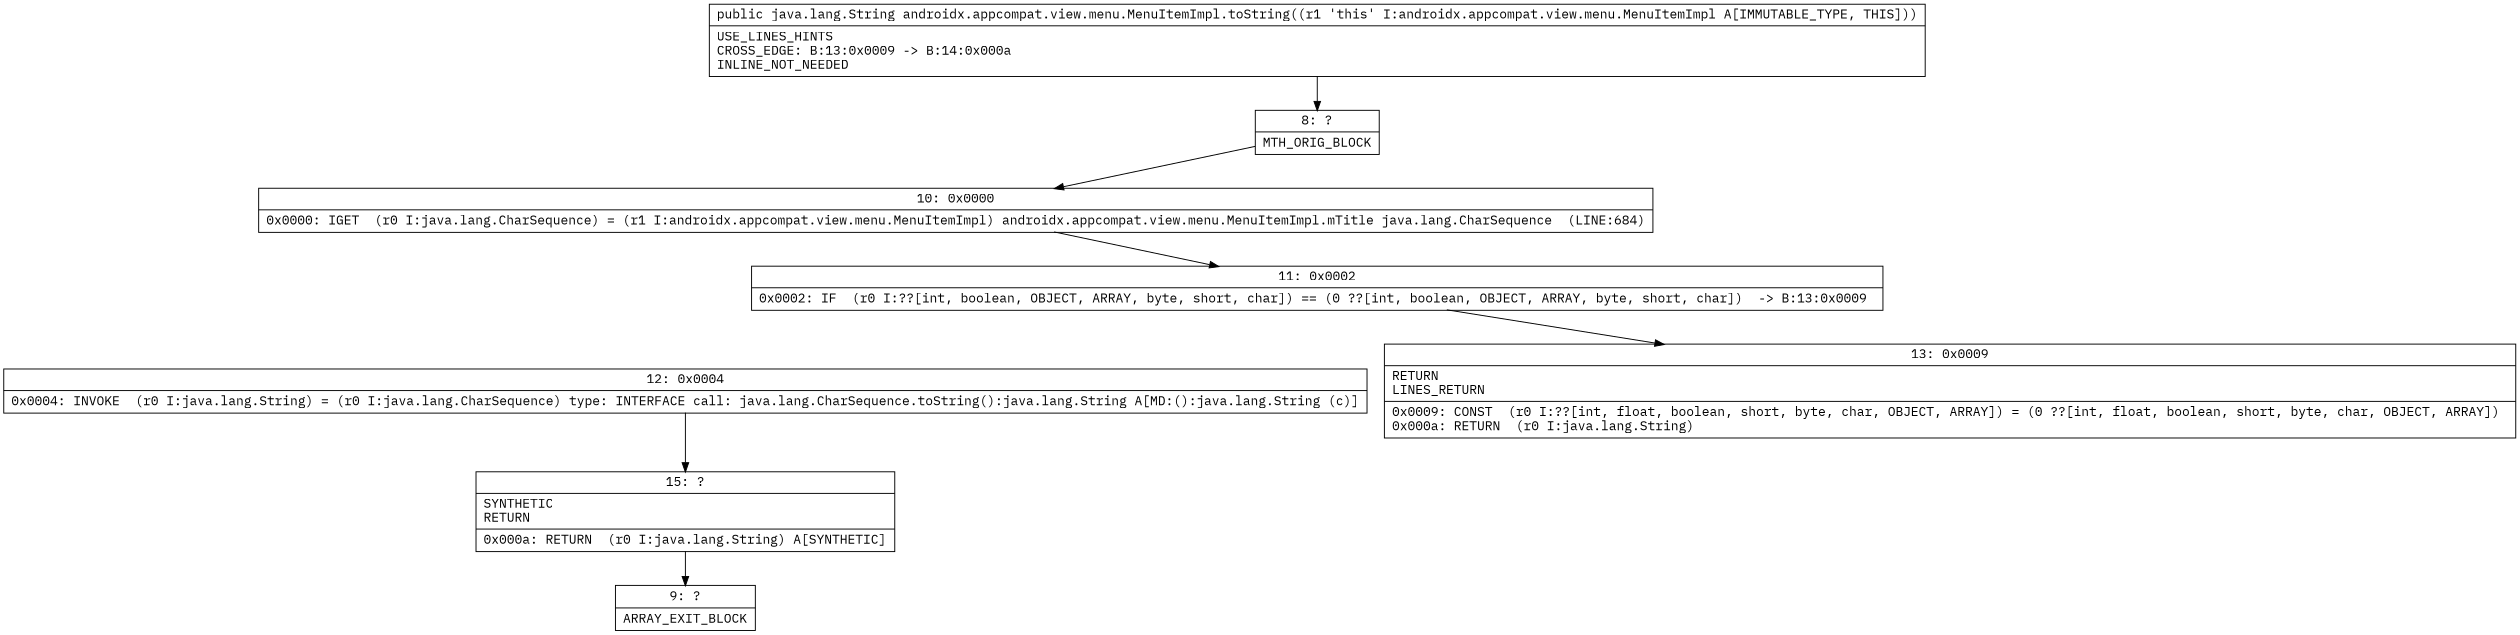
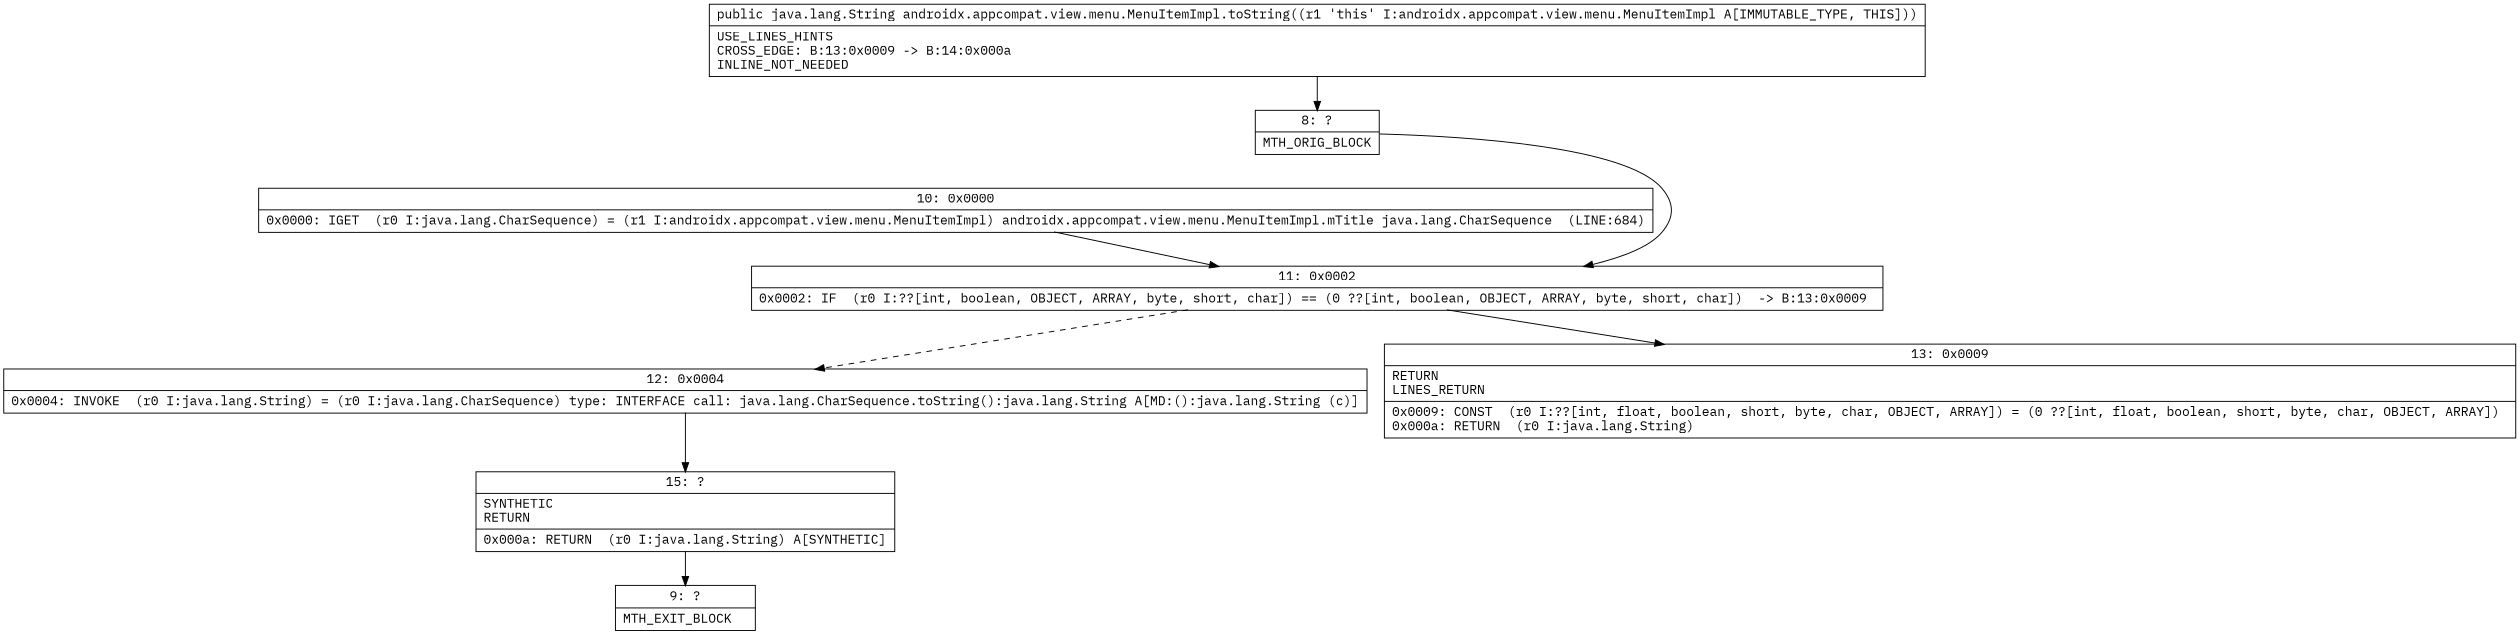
  digraph {
    fontname="IBM Plex Mono"
    node [fontname="IBM Plex Mono" shape=record]
    edge [fontname="IBM Plex Mono"]
    n1 [label="{8\:\ ?|MTH_ORIG_BLOCK\l}"]
    n2 [label="{10\:\ 0x0000|0x0000: IGET  (r0 I:java.lang.CharSequence) = (r1 I:androidx.appcompat.view.menu.MenuItemImpl) androidx.appcompat.view.menu.MenuItemImpl.mTitle java.lang.CharSequence  (LINE:684)\l}"]
    n3 [label="{11\:\ 0x0002|0x0002: IF  (r0 I:??[int, boolean, OBJECT, ARRAY, byte, short, char]) == (0 ??[int, boolean, OBJECT, ARRAY, byte, short, char])  \-\> B:13:0x0009 \l}"]
    n4 [label="{12\:\ 0x0004|0x0004: INVOKE  (r0 I:java.lang.String) = (r0 I:java.lang.CharSequence) type: INTERFACE call: java.lang.CharSequence.toString():java.lang.String A[MD:():java.lang.String (c)]\l}"]
    n5 [label="{13\:\ 0x0009|RETURN\lLINES_RETURN\l|0x0009: CONST  (r0 I:??[int, float, boolean, short, byte, char, OBJECT, ARRAY]) = (0 ??[int, float, boolean, short, byte, char, OBJECT, ARRAY]) \l0x000a: RETURN  (r0 I:java.lang.String) \l}"]
    n6 [label="{15\:\ ?|SYNTHETIC\lRETURN\l|0x000a: RETURN  (r0 I:java.lang.String) A[SYNTHETIC]\l}"]
-   n7 [label="{9\:\ ?|ARRAY_EXIT_BLOCK\l}"]
+   n7 [label="{9\:\ ?|MTH_EXIT_BLOCK\l}"]
    n8 [label="{public java.lang.String androidx.appcompat.view.menu.MenuItemImpl.toString((r1 'this' I:androidx.appcompat.view.menu.MenuItemImpl A[IMMUTABLE_TYPE, THIS]))  | USE_LINES_HINTS\lCROSS_EDGE: B:13:0x0009 \-\> B:14:0x000a\lINLINE_NOT_NEEDED\l}"]
-   n1 -> n2
+   n1 -> n3
    n2 -> n3
+   n3 -> n4 [style=dashed]
    n3 -> n5
    n4 -> n6
    n6 -> n7
    n8 -> n1
  }
